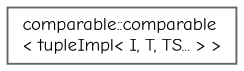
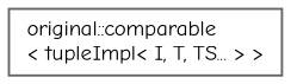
  digraph {
    rankdir=LR
    fontname="Comic Neue"
-   n1 [color=grey40 fillcolor=white fontname="Comic Neue" fontsize=10 height=0.2 label="comparable::comparable\l\< tupleImpl\< I, T, TS... \> \>" shape=box style=filled width=0.4]
+   n1 [color=grey40 fillcolor=white fontname="Comic Neue" fontsize=10 height=0.2 label="original::comparable\l\< tupleImpl\< I, T, TS... \> \>" shape=box style=filled width=0.4]
  }
